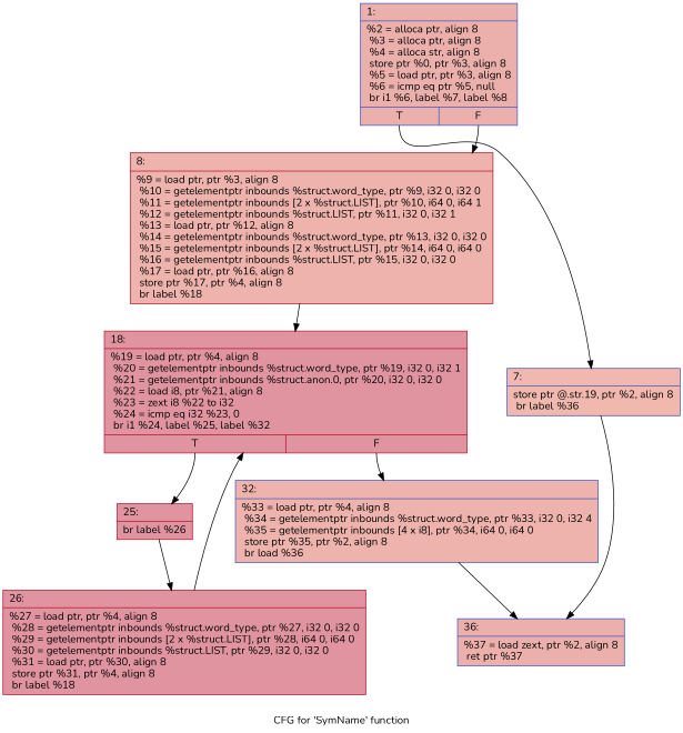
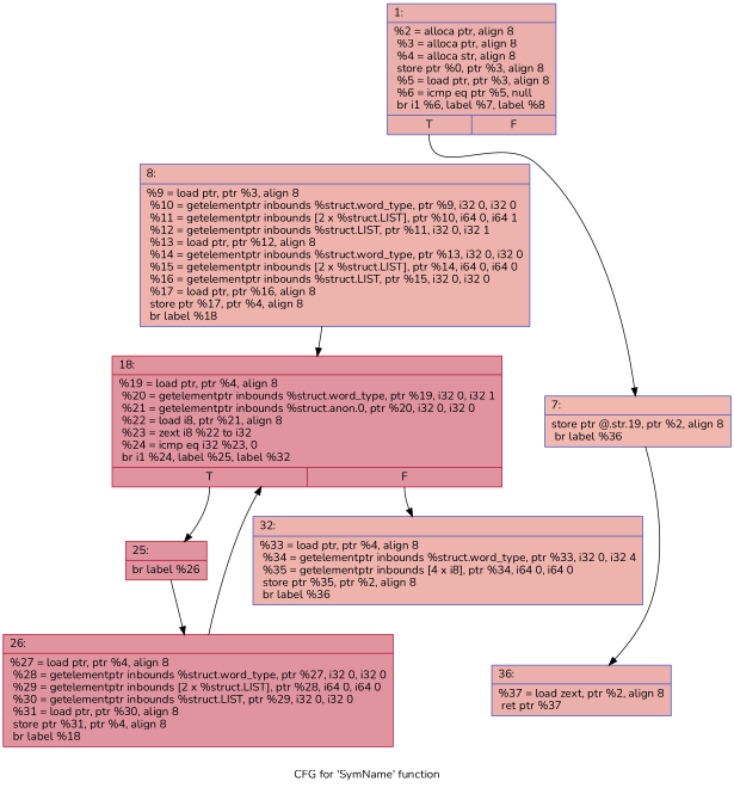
  digraph {
    fontname=Nunito
    label="CFG for 'SymName' function"
    node [color="#3d50c3ff" fillcolor="#b70d2870" fontname=Nunito shape=record style=filled]
    edge [fontname=Nunito]
    n1 [fillcolor="#d24b4070" label="{1:\l|  %2 = alloca ptr, align 8\l  %3 = alloca ptr, align 8\l  %4 = alloca str, align 8\l  store ptr %0, ptr %3, align 8\l  %5 = load ptr, ptr %3, align 8\l  %6 = icmp eq ptr %5, null\l  br i1 %6, label %7, label %8\l|{<s0>T|<s1>F}}"]
    n2 [fillcolor="#dc5d4a70" label="{7:\l|  store ptr @.str.19, ptr %2, align 8\l  br label %36\l}"]
-   n3 [color="#b70d28ff" fillcolor="#d6524470" label="{8:\l|  %9 = load ptr, ptr %3, align 8\l  %10 = getelementptr inbounds %struct.word_type, ptr %9, i32 0, i32 0\l  %11 = getelementptr inbounds [2 x %struct.LIST], ptr %10, i64 0, i64 1\l  %12 = getelementptr inbounds %struct.LIST, ptr %11, i32 0, i32 1\l  %13 = load ptr, ptr %12, align 8\l  %14 = getelementptr inbounds %struct.word_type, ptr %13, i32 0, i32 0\l  %15 = getelementptr inbounds [2 x %struct.LIST], ptr %14, i64 0, i64 0\l  %16 = getelementptr inbounds %struct.LIST, ptr %15, i32 0, i32 0\l  %17 = load ptr, ptr %16, align 8\l  store ptr %17, ptr %4, align 8\l  br label %18\l}"]
+   n3 [fillcolor="#d6524470" label="{8:\l|  %9 = load ptr, ptr %3, align 8\l  %10 = getelementptr inbounds %struct.word_type, ptr %9, i32 0, i32 0\l  %11 = getelementptr inbounds [2 x %struct.LIST], ptr %10, i64 0, i64 1\l  %12 = getelementptr inbounds %struct.LIST, ptr %11, i32 0, i32 1\l  %13 = load ptr, ptr %12, align 8\l  %14 = getelementptr inbounds %struct.word_type, ptr %13, i32 0, i32 0\l  %15 = getelementptr inbounds [2 x %struct.LIST], ptr %14, i64 0, i64 0\l  %16 = getelementptr inbounds %struct.LIST, ptr %15, i32 0, i32 0\l  %17 = load ptr, ptr %16, align 8\l  store ptr %17, ptr %4, align 8\l  br label %18\l}"]
    n4 [fillcolor="#d24b4070" label="{36:\l|  %37 = load zext, ptr %2, align 8\l  ret ptr %37\l}"]
    n5 [color="#b70d28ff" label="{18:\l|  %19 = load ptr, ptr %4, align 8\l  %20 = getelementptr inbounds %struct.word_type, ptr %19, i32 0, i32 1\l  %21 = getelementptr inbounds %struct.anon.0, ptr %20, i32 0, i32 0\l  %22 = load i8, ptr %21, align 8\l  %23 = zext i8 %22 to i32\l  %24 = icmp eq i32 %23, 0\l  br i1 %24, label %25, label %32\l|{<s0>T|<s1>F}}"]
    n6 [color="#b70d28ff" label="{25:\l|  br label %26\l}"]
-   n7 [fillcolor="#d6524470" label="{32:\l|  %33 = load ptr, ptr %4, align 8\l  %34 = getelementptr inbounds %struct.word_type, ptr %33, i32 0, i32 4\l  %35 = getelementptr inbounds [4 x i8], ptr %34, i64 0, i64 0\l  store ptr %35, ptr %2, align 8\l  br load %36\l}"]
+   n7 [fillcolor="#d6524470" label="{32:\l|  %33 = load ptr, ptr %4, align 8\l  %34 = getelementptr inbounds %struct.word_type, ptr %33, i32 0, i32 4\l  %35 = getelementptr inbounds [4 x i8], ptr %34, i64 0, i64 0\l  store ptr %35, ptr %2, align 8\l  br label %36\l}"]
    n8 [color="#b70d28ff" label="{26:\l|  %27 = load ptr, ptr %4, align 8\l  %28 = getelementptr inbounds %struct.word_type, ptr %27, i32 0, i32 0\l  %29 = getelementptr inbounds [2 x %struct.LIST], ptr %28, i64 0, i64 0\l  %30 = getelementptr inbounds %struct.LIST, ptr %29, i32 0, i32 0\l  %31 = load ptr, ptr %30, align 8\l  store ptr %31, ptr %4, align 8\l  br label %18\l}"]
    n1 -> n2 [tailport=s0]
-   n1 -> n3 [tailport=s1]
    n2 -> n4
    n3 -> n5
    n5 -> n6 [tailport=s0]
    n5 -> n7 [tailport=s1]
    n6 -> n8
-   n7 -> n4
    n8 -> n5
  }
